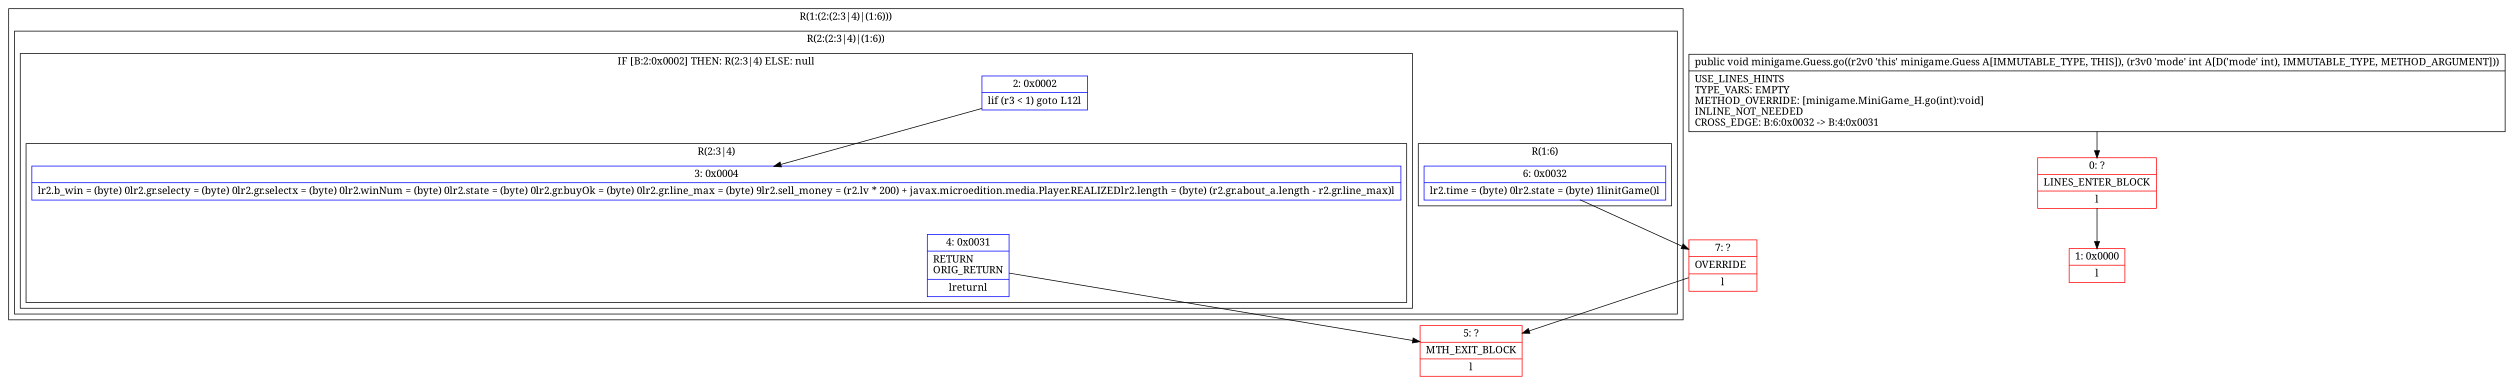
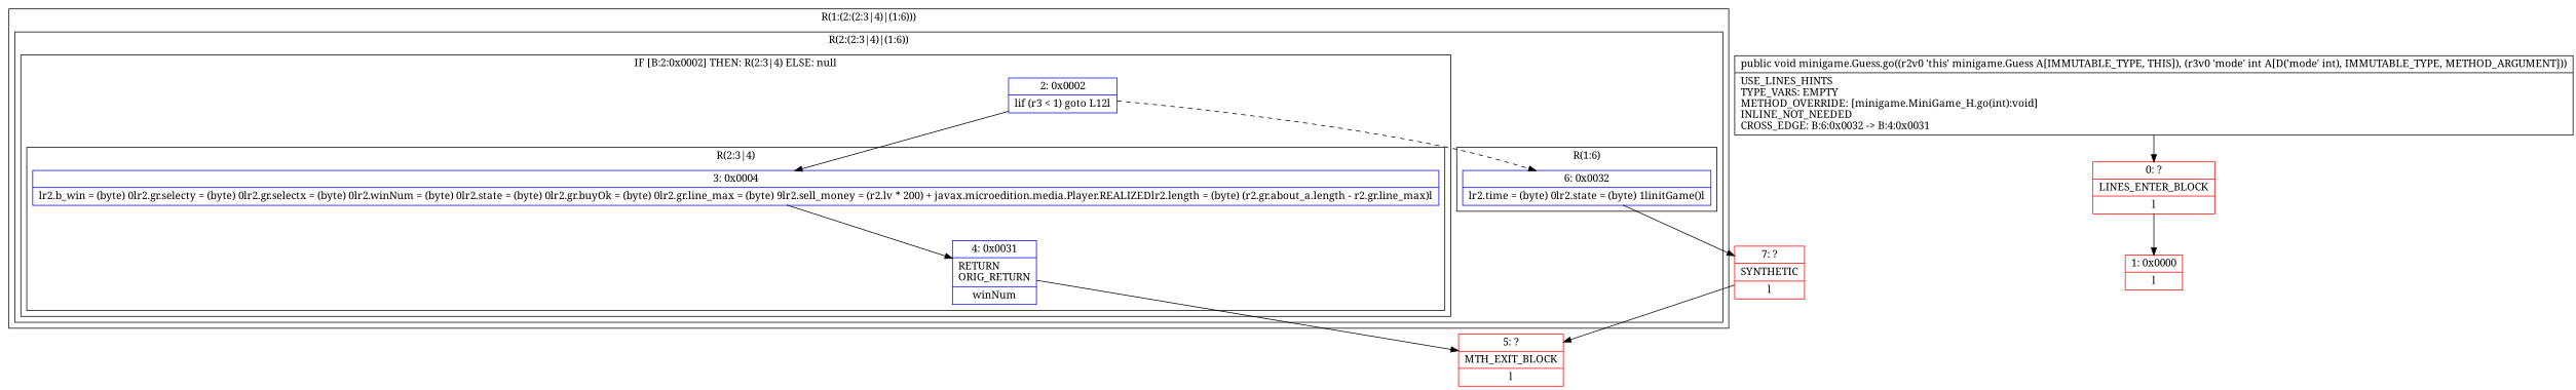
  digraph {
    fontname="Noto Serif"
    node [color=blue fontname="Noto Serif" shape=record]
    edge [fontname="Noto Serif"]
    n1 [label="{3\:\ 0x0004|lr2.b_win = (byte) 0lr2.gr.selecty = (byte) 0lr2.gr.selectx = (byte) 0lr2.winNum = (byte) 0lr2.state = (byte) 0lr2.gr.buyOk = (byte) 0lr2.gr.line_max = (byte) 9lr2.sell_money = (r2.lv * 200) + javax.microedition.media.Player.REALIZEDlr2.length = (byte) (r2.gr.about_a.length \- r2.gr.line_max)l}"]
-   n2 [label="{4\:\ 0x0031|RETURN\lORIG_RETURN\l|lreturnl}"]
+   n2 [label="{4\:\ 0x0031|RETURN\lORIG_RETURN\l|winNum}"]
    n3 [label="{2\:\ 0x0002|lif (r3 \< 1) goto L12l}"]
    n4 [label="{6\:\ 0x0032|lr2.time = (byte) 0lr2.state = (byte) 1linitGame()l}"]
    n5 [color=red label="{5\:\ ?|MTH_EXIT_BLOCK\l|l}"]
-   n6 [color=red label="{7\:\ ?|OVERRIDE\l|l}"]
+   n6 [color=red label="{7\:\ ?|SYNTHETIC\l|l}"]
    n7 [color=red label="{0\:\ ?|LINES_ENTER_BLOCK\l|l}"]
    n8 [color=red label="{1\:\ 0x0000|l}"]
    n9 [label="{public void minigame.Guess.go((r2v0 'this' minigame.Guess A[IMMUTABLE_TYPE, THIS]), (r3v0 'mode' int A[D('mode' int), IMMUTABLE_TYPE, METHOD_ARGUMENT]))  | USE_LINES_HINTS\lTYPE_VARS: EMPTY\lMETHOD_OVERRIDE: [minigame.MiniGame_H.go(int):void]\lINLINE_NOT_NEEDED\lCROSS_EDGE: B:6:0x0032 \-\> B:4:0x0031\l}" color=""]
    subgraph cluster_1 {
      label="R(1:(2:(2:3|4)|(1:6)))"
      subgraph cluster_2 {
        label="R(2:(2:3|4)|(1:6))"
        subgraph cluster_3 {
          label="IF [B:2:0x0002] THEN: R(2:3|4) ELSE: null"
          n3
          subgraph cluster_4 {
            label="R(2:3|4)"
            n1
            n2
          }
        }
        subgraph cluster_5 {
          label="R(1:6)"
          n4
        }
      }
    }
+   n1 -> n2
    n2 -> n5
    n3 -> n1
+   n3 -> n4 [style=dashed]
    n4 -> n6
    n6 -> n5
    n7 -> n8
    n9 -> n7
  }
